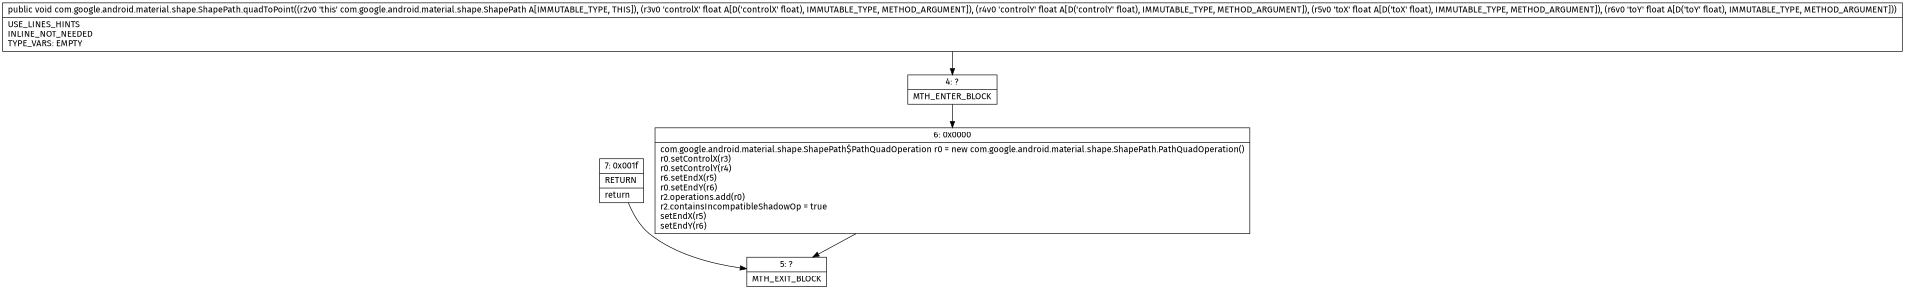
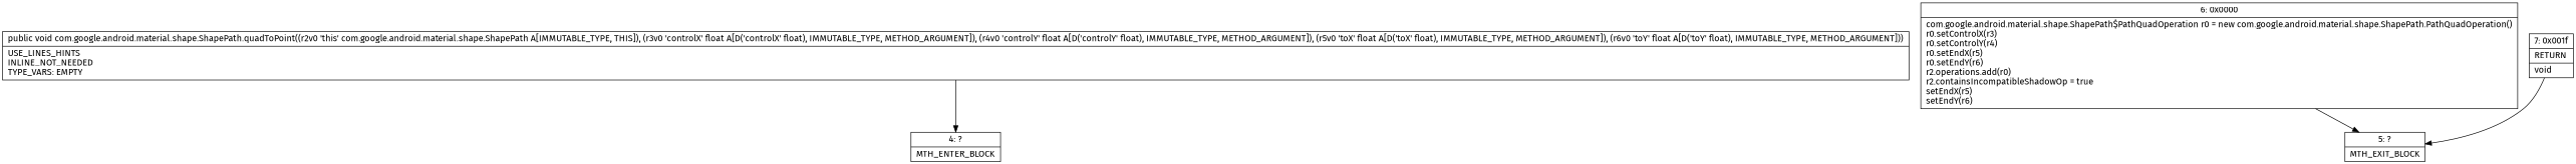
  digraph {
    fontname="Fira Sans"
    node [fontname="Fira Sans" shape=record]
    edge [fontname="Fira Sans"]
    n1 [label="{4\:\ ?|MTH_ENTER_BLOCK\l}"]
-   n2 [label="{6\:\ 0x0000|com.google.android.material.shape.ShapePath$PathQuadOperation r0 = new com.google.android.material.shape.ShapePath.PathQuadOperation()\lr0.setControlX(r3)\lr0.setControlY(r4)\lr6.setEndX(r5)\lr0.setEndY(r6)\lr2.operations.add(r0)\lr2.containsIncompatibleShadowOp = true\lsetEndX(r5)\lsetEndY(r6)\l}"]
+   n2 [label="{6\:\ 0x0000|com.google.android.material.shape.ShapePath$PathQuadOperation r0 = new com.google.android.material.shape.ShapePath.PathQuadOperation()\lr0.setControlX(r3)\lr0.setControlY(r4)\lr0.setEndX(r5)\lr0.setEndY(r6)\lr2.operations.add(r0)\lr2.containsIncompatibleShadowOp = true\lsetEndX(r5)\lsetEndY(r6)\l}"]
    n3 [label="{5\:\ ?|MTH_EXIT_BLOCK\l}"]
-   n4 [label="{7\:\ 0x001f|RETURN\l|return\l}"]
+   n4 [label="{7\:\ 0x001f|RETURN\l|void\l}"]
    n5 [label="{public void com.google.android.material.shape.ShapePath.quadToPoint((r2v0 'this' com.google.android.material.shape.ShapePath A[IMMUTABLE_TYPE, THIS]), (r3v0 'controlX' float A[D('controlX' float), IMMUTABLE_TYPE, METHOD_ARGUMENT]), (r4v0 'controlY' float A[D('controlY' float), IMMUTABLE_TYPE, METHOD_ARGUMENT]), (r5v0 'toX' float A[D('toX' float), IMMUTABLE_TYPE, METHOD_ARGUMENT]), (r6v0 'toY' float A[D('toY' float), IMMUTABLE_TYPE, METHOD_ARGUMENT]))  | USE_LINES_HINTS\lINLINE_NOT_NEEDED\lTYPE_VARS: EMPTY\l}"]
-   n1 -> n2
    n2 -> n3
    n4 -> n3
    n5 -> n1
  }
